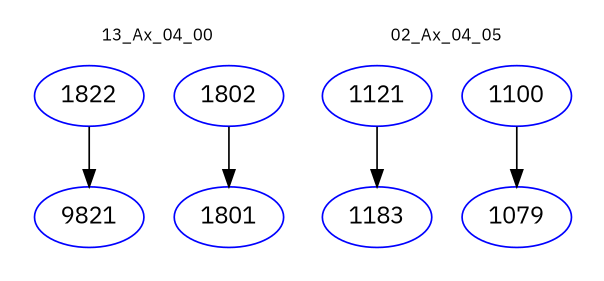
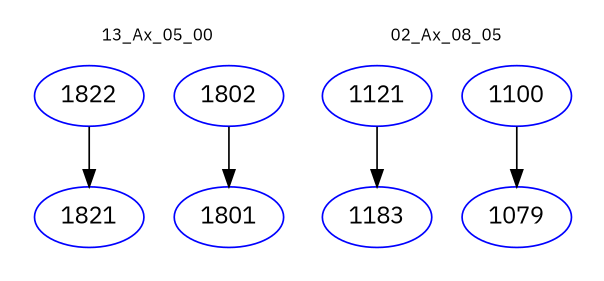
  digraph {
    fontname="IBM Plex Sans"
    node [color=blue fontname="IBM Plex Sans"]
    edge [color=black fontname="IBM Plex Sans"]
    n1 [label=1802]
    n2 [label=1801]
    n3 [label=1822]
-   n4 [label=9821]
+   n4 [label=1821]
    n5 [label=1100]
    n6 [label=1079]
    n7 [label=1121]
    n8 [label=1183]
    subgraph cluster_1 {
      color=white
      fontsize=10
-     label="13_Ax_04_00"
+     label="13_Ax_05_00"
      n1
      n2
      n3
      n4
    }
    subgraph cluster_2 {
      color=white
      fontsize=10
-     label="02_Ax_04_05"
+     label="02_Ax_08_05"
      n5
      n6
      n7
      n8
    }
    n1 -> n2
    n3 -> n4
    n5 -> n6
    n7 -> n8
  }
